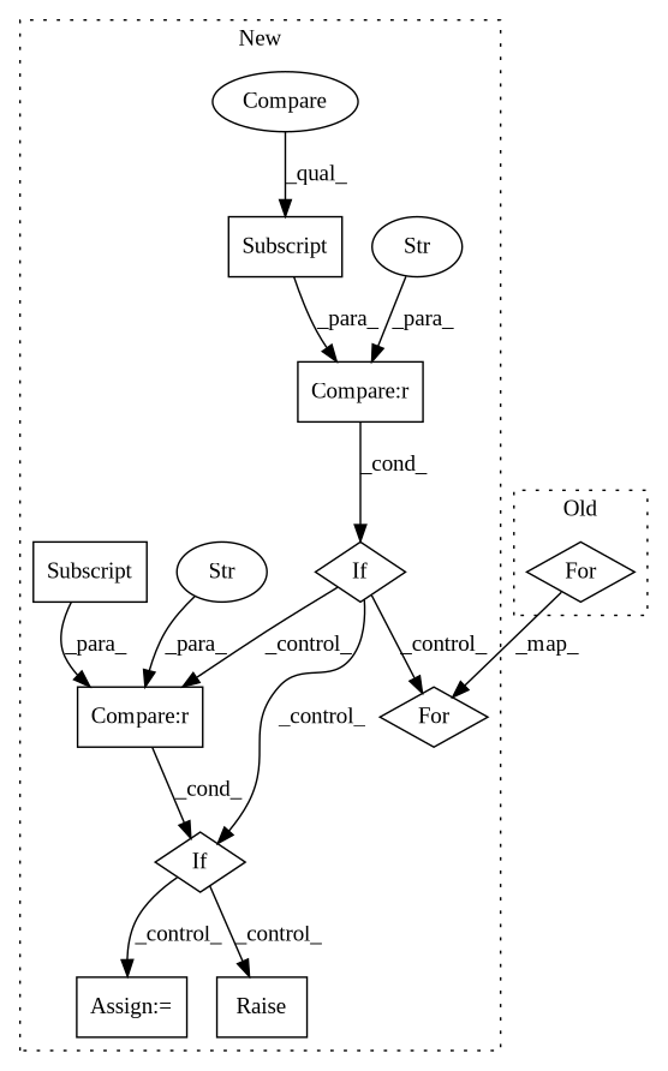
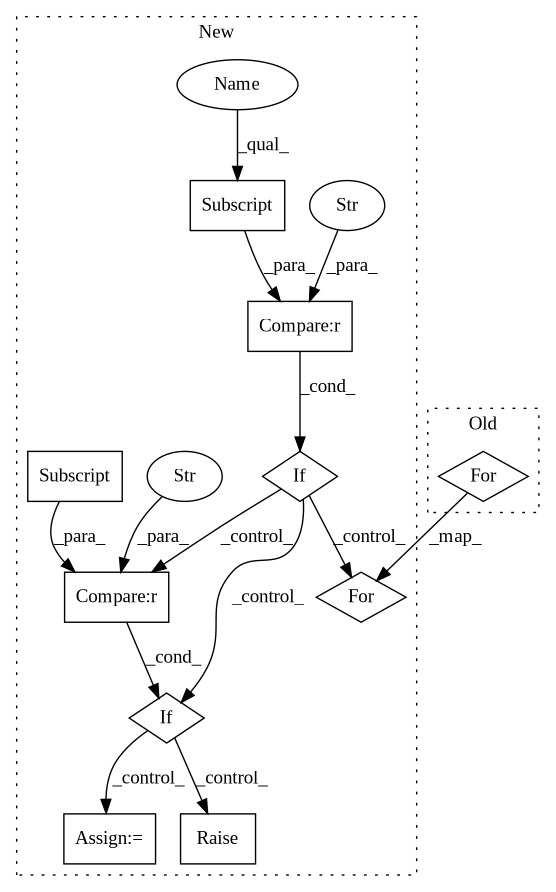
  digraph {
    fontname="Liberation Serif"
    node [a=107 l="37,0" s=1256 shape=box fontname="Liberation Serif"]
    edge [fontname="Liberation Serif"]
    n1 [l="4,18" label=For s="2075,2112" shape=diamond]
    n2 [a=96 l="3,14" label=If s="1253,1307" shape=diamond]
    n3 [a=40 l=51 label="Compare:r"]
    n4 [a=68 l=3 label="Assign:=" s=3285]
    n5 [a=66 l=10 label=Str shape=ellipse]
    n6 [a=96 l="0,14" label=If s="2407,2460" shape=diamond]
    n7 [a=40 l=53 label="Compare:r" s=2407]
    n8 [a=66 l=12 label=Str s=2407 shape=ellipse]
    n9 [a=91 l=6 label=Raise s=3550]
    n10 [a=63 label=Subscript s="1270,0"]
    n11 [a=63 label=Subscript s="2423,0"]
-   n12 [a=87 l=18 label=Compare s=1270 shape=ellipse]
+   n12 [a=87 l=18 label=Name s=1270 shape=ellipse]
    n13 [l="4,14" label=For s="1912,1949" shape=diamond]
    subgraph cluster_1 {
      label=New
      style=dotted
      n1
      n2
      n3
      n4
      n5
      n6
      n7
      n8
      n9
      n10
      n11
      n12
    }
    subgraph cluster_2 {
      label=Old
      style=dotted
      n13
    }
    n2 -> n1 [label=_control_]
    n2 -> n6 [label=_control_]
    n2 -> n7 [label=_control_]
    n3 -> n2 [label=_cond_]
    n5 -> n3 [label=_para_]
    n6 -> n4 [label=_control_]
    n6 -> n9 [label=_control_]
    n7 -> n6 [label=_cond_]
    n8 -> n7 [label=_para_]
    n10 -> n3 [label=_para_]
    n11 -> n7 [label=_para_]
    n12 -> n10 [label=_qual_]
    n13 -> n1 [label=_map_]
  }
